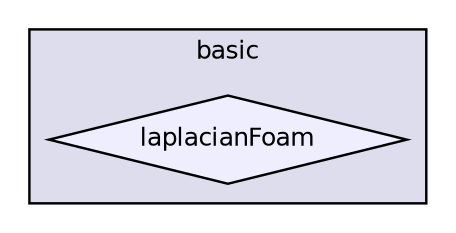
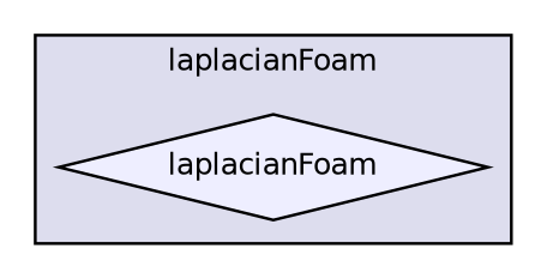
  digraph {
    compound=true
    n1 [fillcolor="#eeeeff" fontname=Helvetica fontsize=10 label=laplacianFoam pencolor=black shape=diamond style=filled]
    subgraph cluster_1 {
      bgcolor="#ddddee"
      fontname=Helvetica
      fontsize=10
-     label=basic
+     label=laplacianFoam
      pencolor=black
      n1
    }
  }
